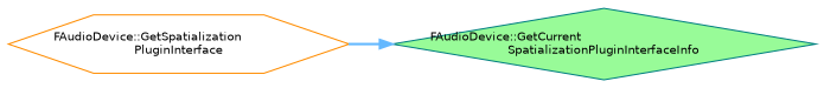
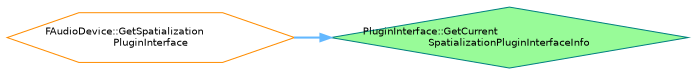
  digraph {
    rankdir=LR
    node [fontname=Helvetica fontsize=10 style=filled]
    n1 [color=darkorange fillcolor=white fontcolor=black height=0.2 label="FAudioDevice::GetSpatialization\lPluginInterface" shape=hexagon width=0.4]
-   n2 [color=teal fillcolor=palegreen height=0.2 label="FAudioDevice::GetCurrent\lSpatializationPluginInterfaceInfo" shape=diamond width=0.4]
+   n2 [color=teal fillcolor=palegreen height=0.2 label="PluginInterface::GetCurrent\lSpatializationPluginInterfaceInfo" shape=diamond width=0.4]
    n1 -> n2 [color=steelblue1 fontname=Helvetica fontsize=10 labelfontname=Helvetica labelfontsize=10 style=bold]
  }
